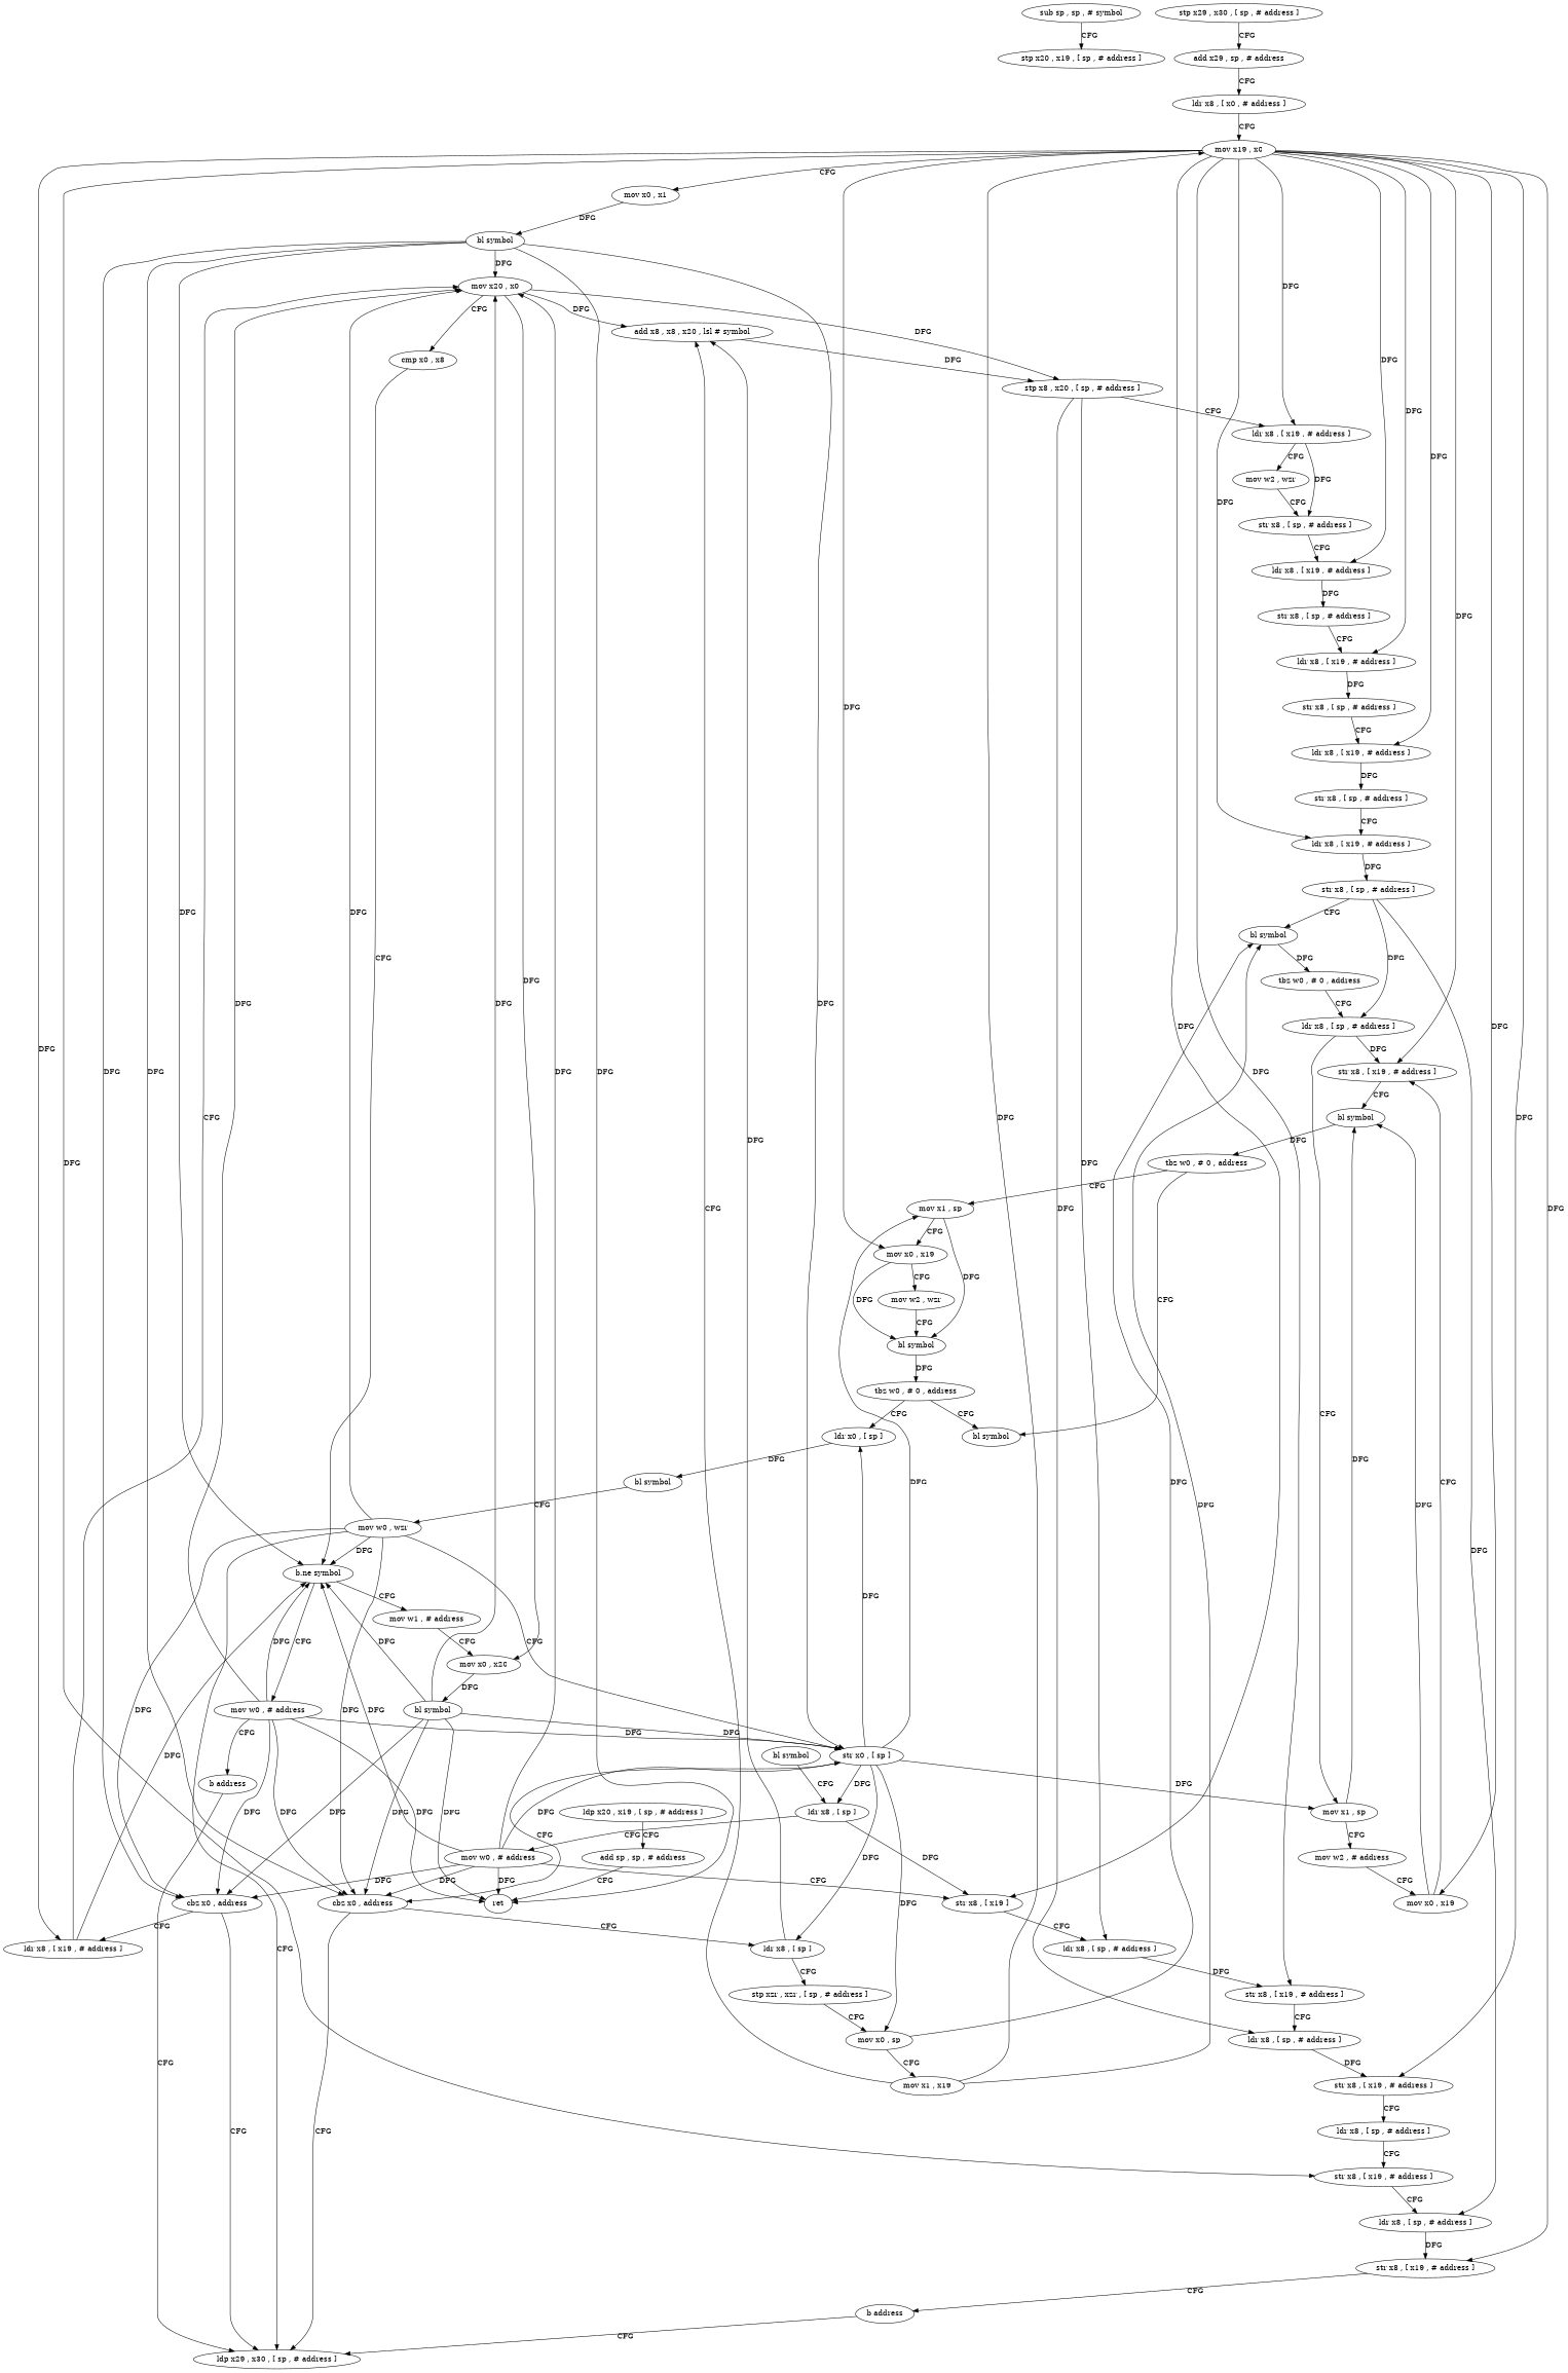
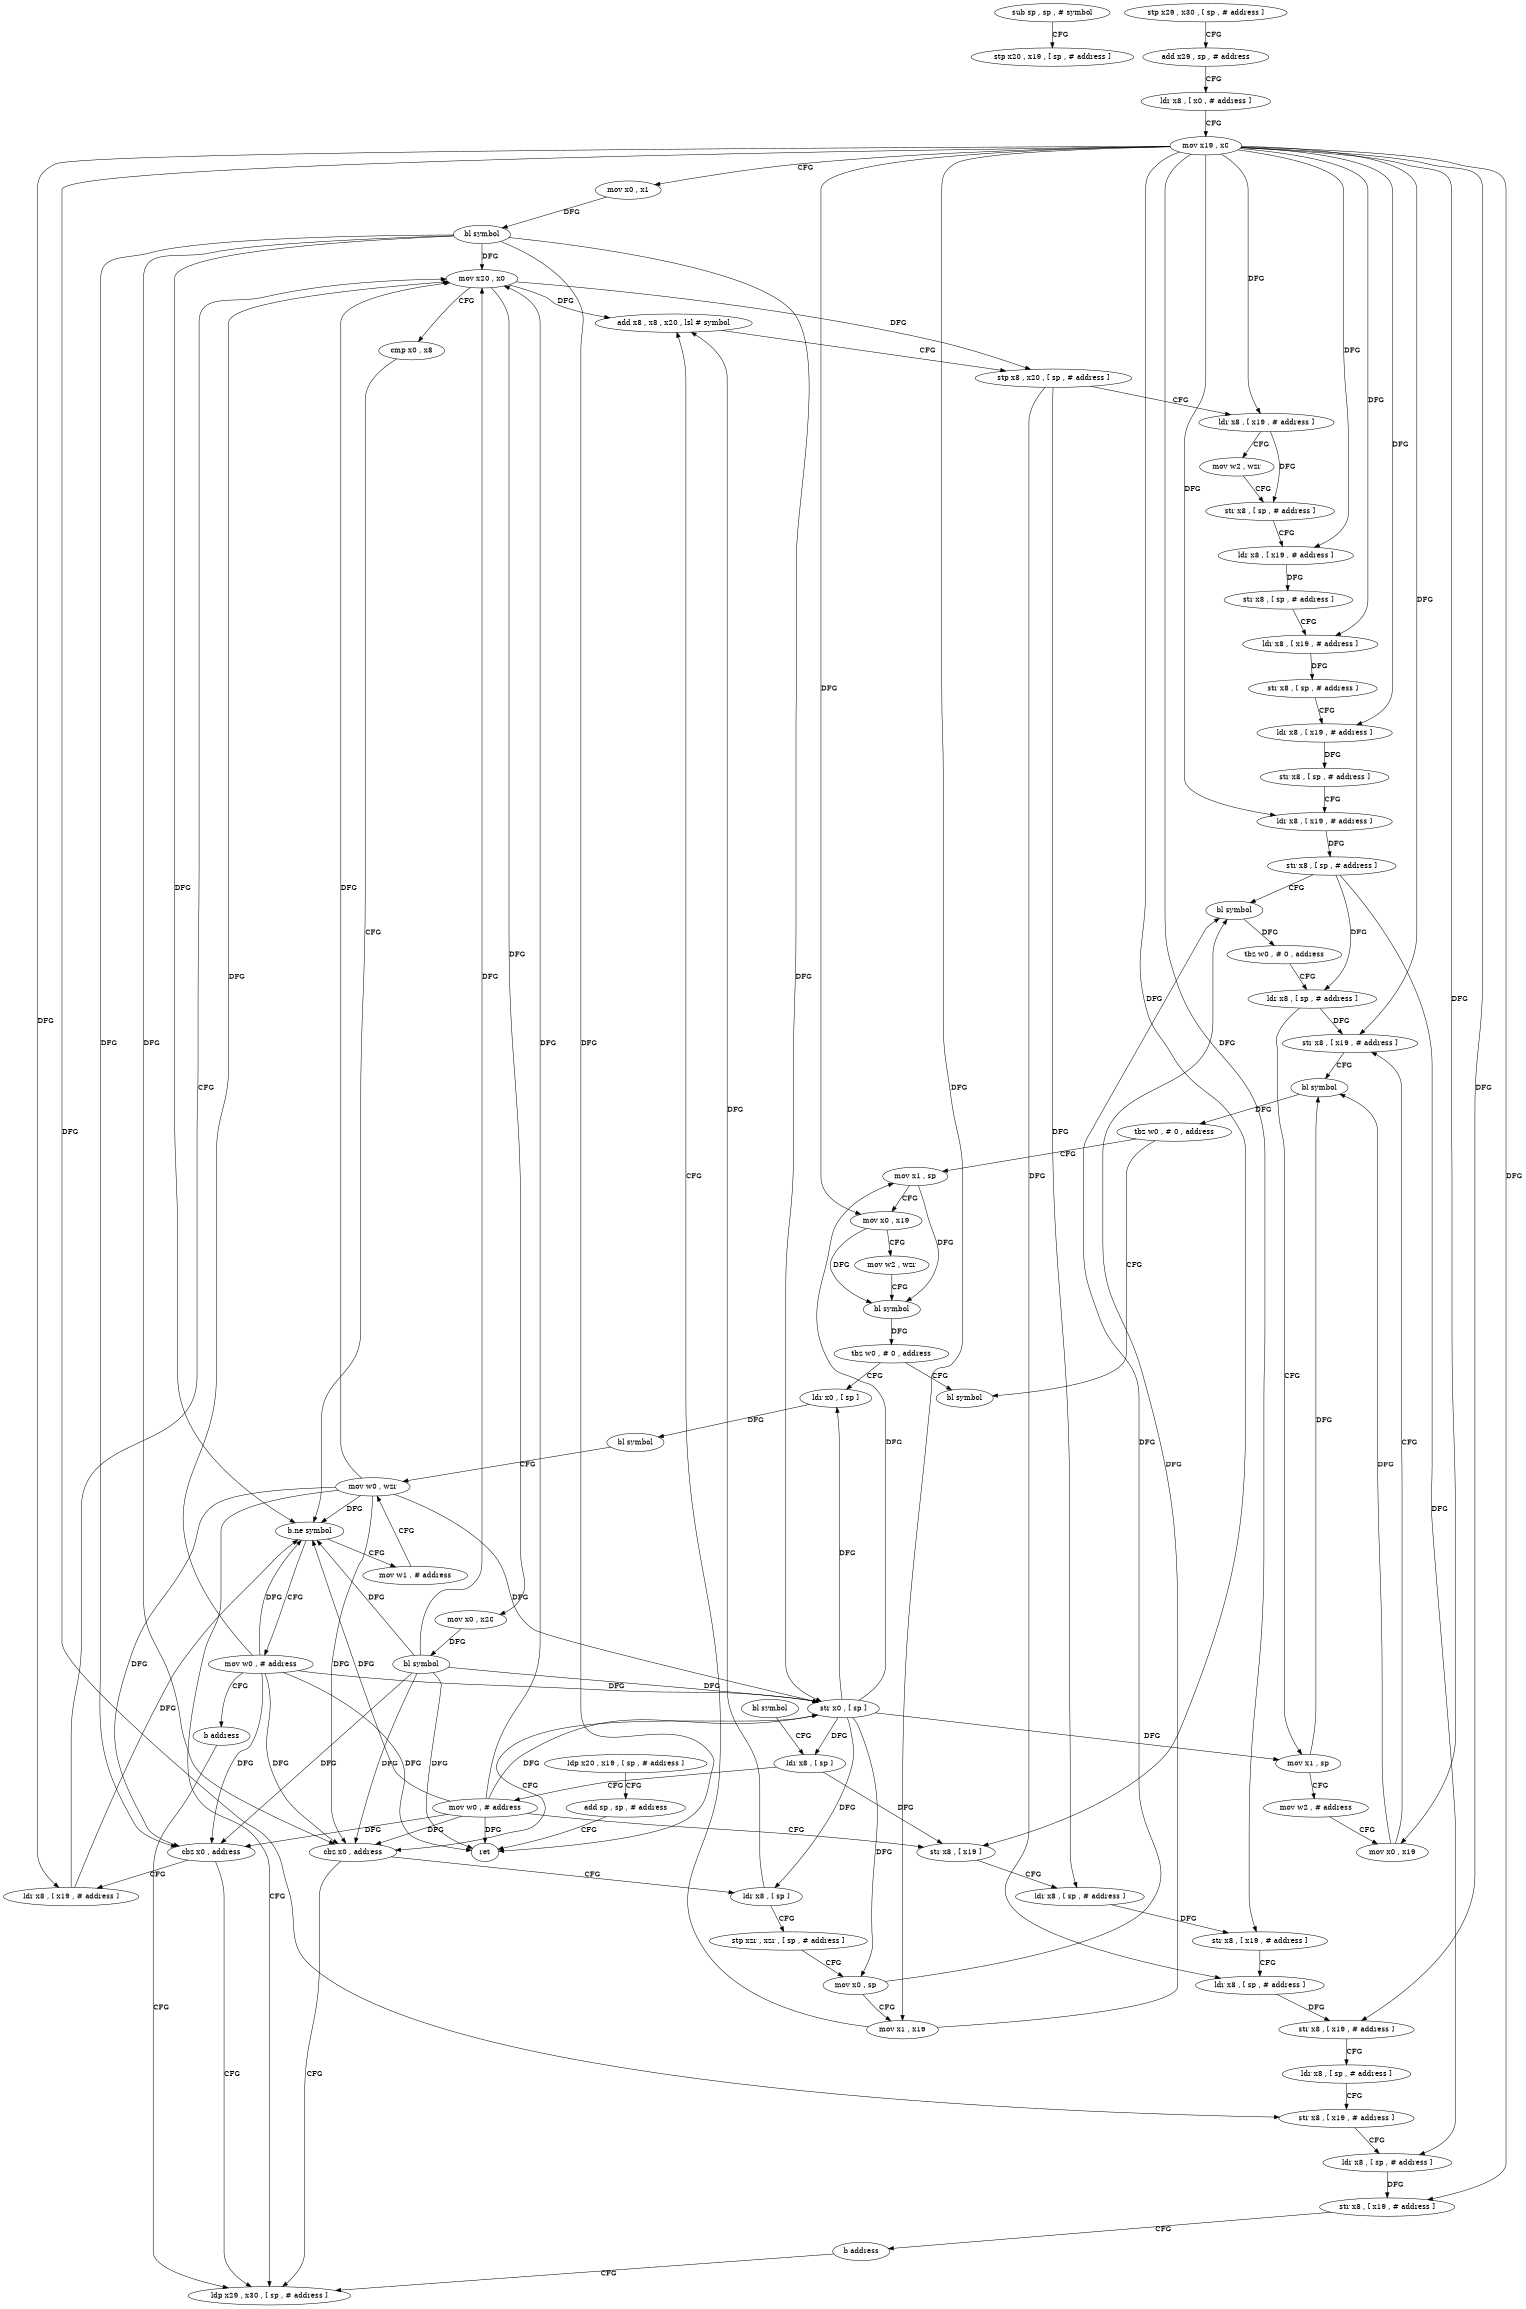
  digraph {
    n1 [label="sub sp , sp , # symbol"]
    n2 [label="stp x20 , x19 , [ sp , # address ]"]
    n3 [label="stp x29 , x30 , [ sp , # address ]"]
    n4 [label="add x29 , sp , # address"]
    n5 [label="ldr x8 , [ x0 , # address ]"]
    n6 [label="mov x19 , x0"]
    n7 [label="mov x0 , x1"]
    n8 [label="ldr x8 , [ x19 , # address ]"]
    n9 [label="mov x1 , x19"]
    n10 [label="ldr x8 , [ x19 , # address ]"]
    n11 [label="ldr x8 , [ x19 , # address ]"]
    n12 [label="ldr x8 , [ x19 , # address ]"]
    n13 [label="ldr x8 , [ x19 , # address ]"]
    n14 [label="ldr x8 , [ x19 , # address ]"]
    n15 [label="mov x0 , x19"]
    n16 [label="str x8 , [ x19 , # address ]"]
    n17 [label="str x8 , [ x19 ]"]
    n18 [label="str x8 , [ x19 , # address ]"]
    n19 [label="str x8 , [ x19 , # address ]"]
    n20 [label="str x8 , [ x19 , # address ]"]
    n21 [label="str x8 , [ x19 , # address ]"]
    n22 [label="mov x0 , x19"]
    n23 [label="bl symbol"]
    n24 [label="mov x20 , x0"]
    n25 [label="b.ne symbol"]
    n26 [label="add x8 , x8 , x20 , lsl # symbol"]
    n27 [label="bl symbol"]
    n28 [label="mov w2 , wzr"]
    n29 [label="str x8 , [ sp , # address ]"]
    n30 [label="str x8 , [ sp , # address ]"]
    n31 [label="str x8 , [ sp , # address ]"]
    n32 [label="str x8 , [ sp , # address ]"]
    n33 [label="str x8 , [ sp , # address ]"]
    n34 [label="bl symbol"]
    n35 [label="ldr x8 , [ sp , # address ]"]
    n36 [label="ldr x8 , [ sp , # address ]"]
    n37 [label="ldr x8 , [ sp , # address ]"]
    n38 [label="ldr x8 , [ sp , # address ]"]
    n39 [label="b address"]
    n40 [label="bl symbol"]
    n41 [label="mov w2 , wzr"]
    n42 [label="cbz x0 , address"]
    n43 [label=ret]
    n44 [label="str x0 , [ sp ]"]
    n45 [label="cbz x0 , address"]
    n46 [label="ldp x29 , x30 , [ sp , # address ]"]
    n47 [label="cmp x0 , x8"]
    n48 [label="mov x0 , x20"]
    n49 [label="stp x8 , x20 , [ sp , # address ]"]
    n50 [label="mov w1 , # address"]
    n51 [label="mov w0 , # address"]
    n52 [label="ldr x8 , [ sp ]"]
    n53 [label="mov x0 , sp"]
    n54 [label="mov x1 , sp"]
    n55 [label="mov x1 , sp"]
    n56 [label="ldr x8 , [ sp ]"]
    n57 [label="ldr x0 , [ sp ]"]
    n58 [label="ldp x20 , x19 , [ sp , # address ]"]
    n59 [label="add sp , sp , # address"]
    n60 [label="bl symbol"]
    n61 [label="b address"]
    n62 [label="stp xzr , xzr , [ sp , # address ]"]
    n63 [label="mov w2 , # address"]
    n64 [label="mov w0 , # address"]
    n65 [label="bl symbol"]
    n66 [label="tbz w0 , # 0 , address"]
    n67 [label="ldr x8 , [ sp , # address ]"]
    n68 [label="bl symbol"]
    n69 [label="tbz w0 , # 0 , address"]
    n70 [label="bl symbol"]
    n71 [label="tbz w0 , # 0 , address"]
    n72 [label="mov w0 , wzr"]
    n1 -> n2 [label=CFG]
    n3 -> n4 [label=CFG]
    n4 -> n5 [label=CFG]
    n5 -> n6 [label=CFG]
    n6 -> n7 [label=CFG]
    n6 -> n8 [label=DFG]
-   n9 -> n6 [label=DFG]
+   n6 -> n9 [label=DFG]
    n6 -> n10 [label=DFG]
    n6 -> n11 [label=DFG]
    n6 -> n12 [label=DFG]
    n6 -> n13 [label=DFG]
    n6 -> n14 [label=DFG]
    n6 -> n15 [label=DFG]
    n6 -> n16 [label=DFG]
    n6 -> n17 [label=DFG]
    n6 -> n18 [label=DFG]
    n6 -> n19 [label=DFG]
    n6 -> n20 [label=DFG]
    n6 -> n21 [label=DFG]
    n6 -> n22 [label=DFG]
    n7 -> n23 [label=DFG]
    n8 -> n24 [label=CFG]
    n8 -> n25 [label=DFG]
    n9 -> n26 [label=CFG]
    n9 -> n27 [label=DFG]
    n10 -> n28 [label=CFG]
    n10 -> n29 [label=DFG]
    n11 -> n30 [label=DFG]
    n12 -> n31 [label=DFG]
    n13 -> n32 [label=DFG]
    n14 -> n33 [label=DFG]
    n15 -> n16 [label=CFG]
    n15 -> n34 [label=DFG]
    n16 -> n34 [label=CFG]
    n17 -> n35 [label=CFG]
    n18 -> n36 [label=CFG]
    n19 -> n37 [label=CFG]
    n20 -> n38 [label=CFG]
    n21 -> n39 [label=CFG]
    n22 -> n40 [label=DFG]
    n22 -> n41 [label=CFG]
    n23 -> n24 [label=DFG]
    n23 -> n25 [label=DFG]
    n23 -> n42 [label=DFG]
    n23 -> n43 [label=DFG]
    n23 -> n44 [label=DFG]
    n23 -> n45 [label=DFG]
    n24 -> n26 [label=DFG]
    n24 -> n47 [label=CFG]
    n24 -> n48 [label=DFG]
    n24 -> n49 [label=DFG]
    n25 -> n50 [label=CFG]
    n25 -> n51 [label=CFG]
-   n26 -> n49 [label=DFG]
+   n26 -> n49 [label=CFG]
    n27 -> n66 [label=DFG]
    n28 -> n29 [label=CFG]
    n29 -> n11 [label=CFG]
    n30 -> n12 [label=CFG]
    n31 -> n13 [label=CFG]
    n32 -> n14 [label=CFG]
    n33 -> n27 [label=CFG]
    n33 -> n38 [label=DFG]
    n33 -> n67 [label=DFG]
    n34 -> n69 [label=DFG]
    n35 -> n18 [label=DFG]
    n36 -> n19 [label=DFG]
    n37 -> n20 [label=CFG]
    n38 -> n21 [label=DFG]
    n39 -> n46 [label=CFG]
    n40 -> n71 [label=DFG]
    n41 -> n40 [label=CFG]
    n42 -> n8 [label=CFG]
    n42 -> n46 [label=CFG]
    n44 -> n45 [label=CFG]
    n44 -> n52 [label=DFG]
    n44 -> n53 [label=DFG]
    n44 -> n54 [label=DFG]
    n44 -> n55 [label=DFG]
    n44 -> n56 [label=DFG]
    n44 -> n57 [label=DFG]
    n45 -> n46 [label=CFG]
    n45 -> n52 [label=CFG]
    n47 -> n25 [label=CFG]
    n48 -> n60 [label=DFG]
    n49 -> n10 [label=CFG]
    n49 -> n35 [label=DFG]
    n49 -> n36 [label=DFG]
-   n50 -> n48 [label=CFG]
+   n50 -> n72 [label=CFG]
    n51 -> n24 [label=DFG]
    n51 -> n25 [label=DFG]
    n51 -> n42 [label=DFG]
    n51 -> n43 [label=DFG]
    n51 -> n44 [label=DFG]
    n51 -> n45 [label=DFG]
    n51 -> n61 [label=CFG]
    n52 -> n26 [label=DFG]
    n52 -> n62 [label=CFG]
    n53 -> n9 [label=CFG]
    n53 -> n27 [label=DFG]
    n54 -> n34 [label=DFG]
    n54 -> n63 [label=CFG]
    n55 -> n22 [label=CFG]
    n55 -> n40 [label=DFG]
    n56 -> n17 [label=DFG]
    n56 -> n64 [label=CFG]
    n57 -> n65 [label=DFG]
    n58 -> n59 [label=CFG]
    n59 -> n43 [label=CFG]
    n60 -> n24 [label=DFG]
    n60 -> n25 [label=DFG]
    n60 -> n42 [label=DFG]
    n60 -> n43 [label=DFG]
    n60 -> n44 [label=DFG]
    n60 -> n45 [label=DFG]
    n61 -> n46 [label=CFG]
    n62 -> n53 [label=CFG]
    n63 -> n15 [label=CFG]
    n64 -> n17 [label=CFG]
    n64 -> n24 [label=DFG]
    n64 -> n25 [label=DFG]
    n64 -> n42 [label=DFG]
    n64 -> n43 [label=DFG]
    n64 -> n44 [label=DFG]
    n64 -> n45 [label=DFG]
    n65 -> n72 [label=CFG]
    n66 -> n67 [label=CFG]
    n67 -> n16 [label=DFG]
    n67 -> n54 [label=CFG]
    n68 -> n56 [label=CFG]
    n69 -> n55 [label=CFG]
    n69 -> n70 [label=CFG]
    n71 -> n57 [label=CFG]
    n71 -> n70 [label=CFG]
    n72 -> n24 [label=DFG]
    n72 -> n25 [label=DFG]
    n72 -> n42 [label=DFG]
-   n72 -> n44 [label=CFG]
+   n72 -> n44 [label=DFG]
    n72 -> n45 [label=DFG]
    n72 -> n46 [label=CFG]
  }
